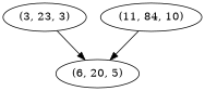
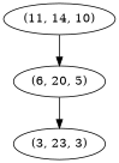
  digraph {
    "(3, 23, 3)"
    "(6, 20, 5)"
-   "(11, 14, 10)" [label="(11, 84, 10)"]
-   "(3, 23, 3)" -> "(6, 20, 5)"
+   "(11, 14, 10)"
+   "(6, 20, 5)" -> "(3, 23, 3)"
    "(11, 14, 10)" -> "(6, 20, 5)"
  }
